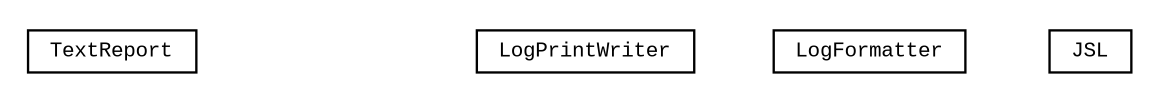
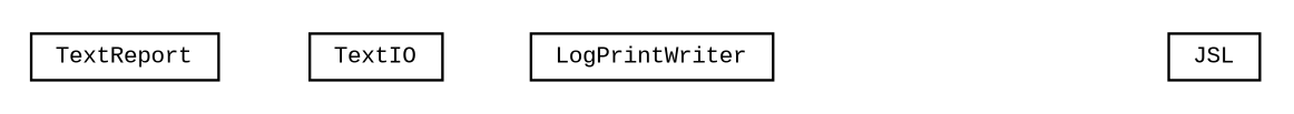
  digraph {
    nodesep=0.25
    ranksep=0.5
    fontname="Liberation Mono"
    node [fontcolor=black fontname="Liberation Mono" fontsize=9.0 shape=plaintext]
    n1 [label=<<table title="jsl.utilities.reporting.TextReport" border="0" cellborder="1" cellspacing="0" cellpadding="2" port="p" href="./TextReport.html"> 		<tr><td><table border="0" cellspacing="0" cellpadding="1"> <tr><td align="center" balign="center"> TextReport </td></tr> 		</table></td></tr> 		</table>>]
+   n2 [label=<<table title="jsl.utilities.reporting.TextIO" border="0" cellborder="1" cellspacing="0" cellpadding="2" port="p" href="./TextIO.html"> 		<tr><td><table border="0" cellspacing="0" cellpadding="1"> <tr><td align="center" balign="center"> TextIO </td></tr> 		</table></td></tr> 		</table>>]
    n3 [label=<<table title="jsl.utilities.reporting.LogPrintWriter" border="0" cellborder="1" cellspacing="0" cellpadding="2" port="p" href="./LogPrintWriter.html"> 		<tr><td><table border="0" cellspacing="0" cellpadding="1"> <tr><td align="center" balign="center"> LogPrintWriter </td></tr> 		</table></td></tr> 		</table>>]
-   n4 [label=<<table title="jsl.utilities.reporting.LogFormatter" border="0" cellborder="1" cellspacing="0" cellpadding="2" port="p" href="./LogFormatter.html"> 		<tr><td><table border="0" cellspacing="0" cellpadding="1"> <tr><td align="center" balign="center"> LogFormatter </td></tr> 		</table></td></tr> 		</table>>]
    n5 [label=<<table title="jsl.utilities.reporting.JSL" border="0" cellborder="1" cellspacing="0" cellpadding="2" port="p" href="./JSL.html"> 		<tr><td><table border="0" cellspacing="0" cellpadding="1"> <tr><td align="center" balign="center"> JSL </td></tr> 		</table></td></tr> 		</table>>]
  }
